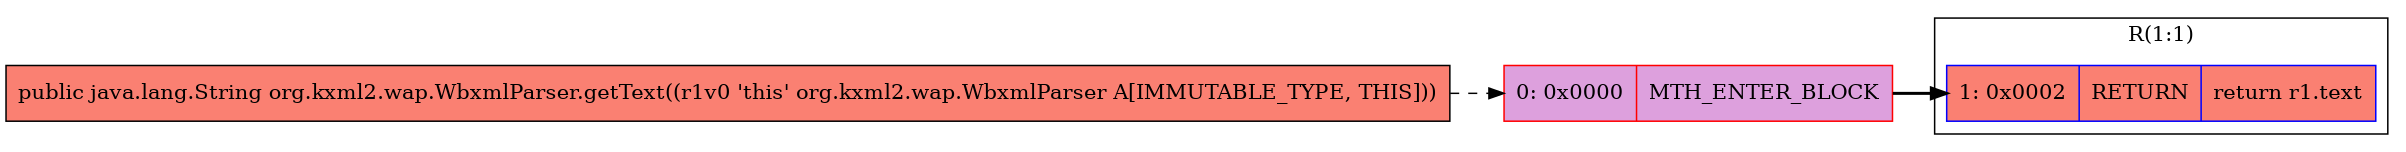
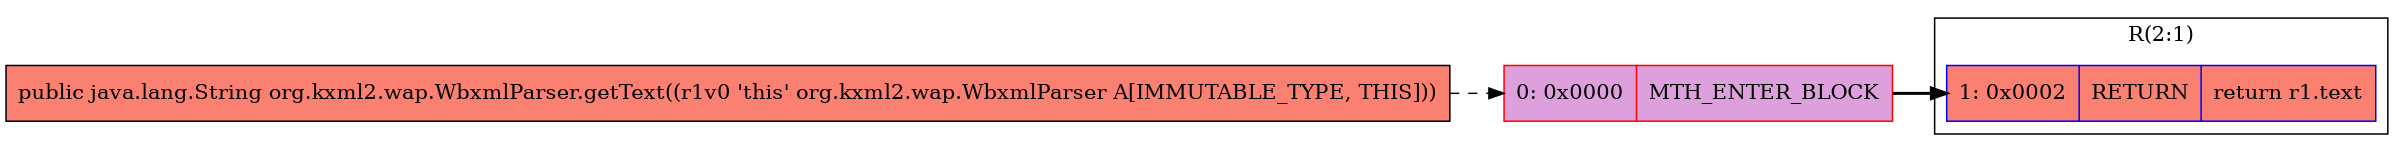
  digraph {
    rankdir=LR
    node [shape=record style=filled fillcolor=salmon]
    n1 [color=blue label="{1\:\ 0x0002|RETURN\l|return r1.text\l}"]
    n2 [color=red label="{0\:\ 0x0000|MTH_ENTER_BLOCK\l}" fillcolor=plum]
    n3 [label="{public java.lang.String org.kxml2.wap.WbxmlParser.getText((r1v0 'this' org.kxml2.wap.WbxmlParser A[IMMUTABLE_TYPE, THIS])) }"]
    subgraph cluster_1 {
-     label="R(1:1)"
+     label="R(2:1)"
      n1
    }
    n2 -> n1 [style=bold]
    n3 -> n2 [style=dashed]
  }
